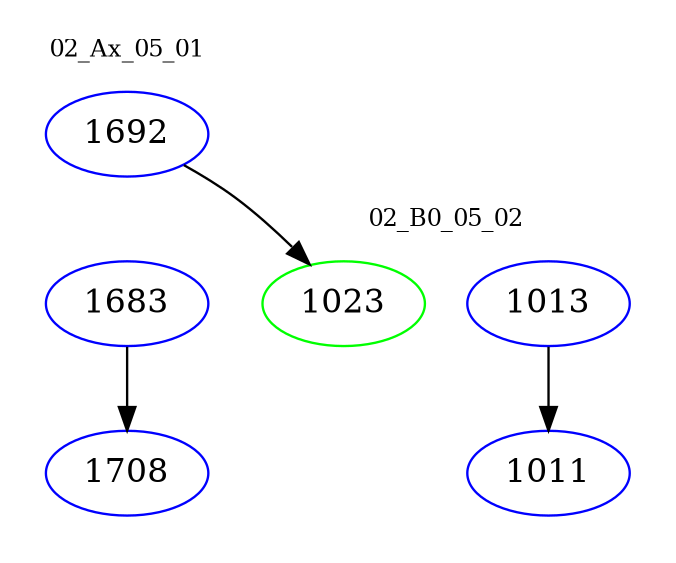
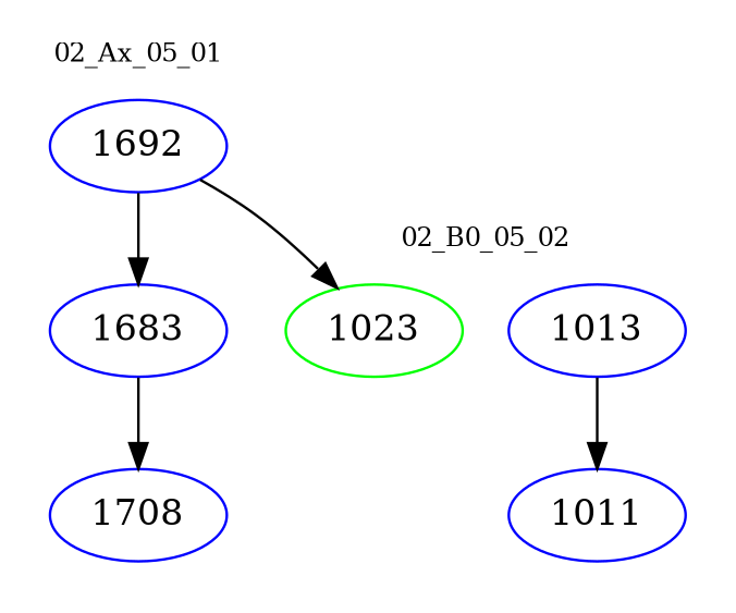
  digraph {
    node [color=blue]
    edge [color=black]
    n1 [label=1692]
    n2 [label=1683]
    n3 [label=1708]
    n4 [label=1013]
    n5 [label=1011]
    n6 [color=green label=1023]
    subgraph cluster_1 {
      color=white
      fontsize=10
      label="02_Ax_05_01"
      n1
      n2
      n3
    }
    subgraph cluster_2 {
      color=white
      fontsize=10
      label="02_B0_05_02"
      n4
      n5
      n6
    }
+   n1 -> n2
    n1 -> n6
    n2 -> n3
    n4 -> n5
  }
